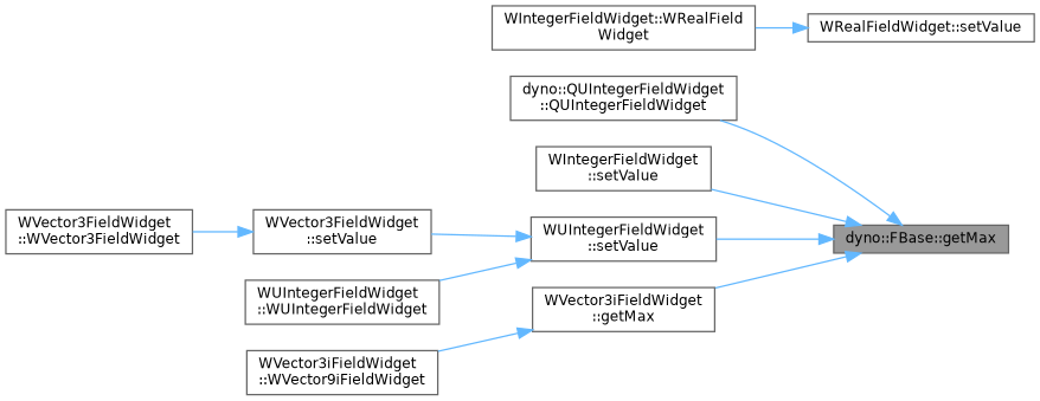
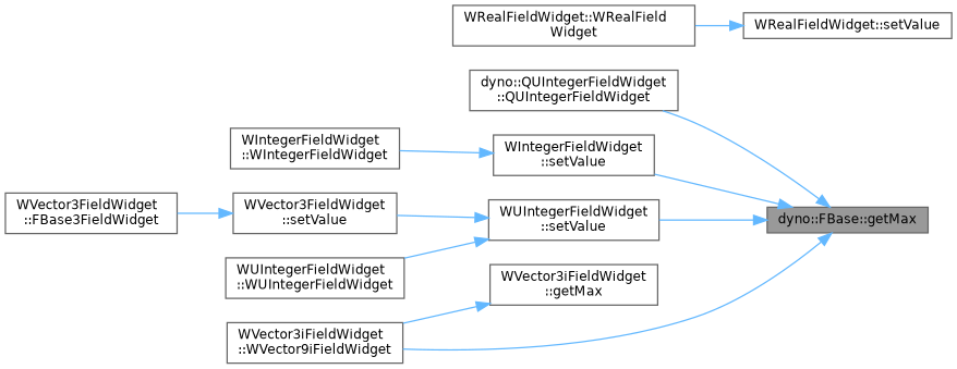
  digraph {
    rankdir=RL
    node [color=grey40 fillcolor=white fontname=Helvetica fontsize=10 shape=box style=filled]
    edge [color=steelblue1 dir=back fontname=Helvetica fontsize=10 labelfontname=Helvetica labelfontsize=10 style=solid]
    n1 [color=gray40 fillcolor=grey60 fontcolor=black height=0.2 label="dyno::FBase::getMax" width=0.4]
    n2 [height=0.2 label="dyno::QUIntegerFieldWidget\l::QUIntegerFieldWidget" width=0.4]
    n3 [height=0.2 label="WIntegerFieldWidget\l::setValue" width=0.4]
    n4 [height=0.2 label="WUIntegerFieldWidget\l::setValue" width=0.4]
    n5 [height=0.2 label="WVector3iFieldWidget\l::getMax" width=0.4]
+   n6 [height=0.2 label="WIntegerFieldWidget\l::WIntegerFieldWidget" width=0.4]
    n7 [height=0.2 label="WVector3FieldWidget\l::setValue" width=0.4]
    n8 [height=0.2 label="WUIntegerFieldWidget\l::WUIntegerFieldWidget" width=0.4]
-   n9 [height=0.2 label="WVector3FieldWidget\l::WVector3FieldWidget" width=0.4]
+   n9 [height=0.2 label="WVector3FieldWidget\l::FBase3FieldWidget" width=0.4]
    n10 [height=0.2 label="WVector3iFieldWidget\l::WVector9iFieldWidget" width=0.4]
    n11 [height=0.2 label="WRealFieldWidget::setValue" width=0.4]
-   n12 [height=0.2 label="WIntegerFieldWidget::WRealField\lWidget" width=0.4]
+   n12 [height=0.2 label="WRealFieldWidget::WRealField\lWidget" width=0.4]
    n1 -> n2
    n1 -> n3
    n1 -> n4
-   n1 -> n5
+   n1 -> n10
+   n3 -> n6
    n4 -> n7
    n4 -> n8
    n5 -> n10
    n7 -> n9
    n11 -> n12
  }
